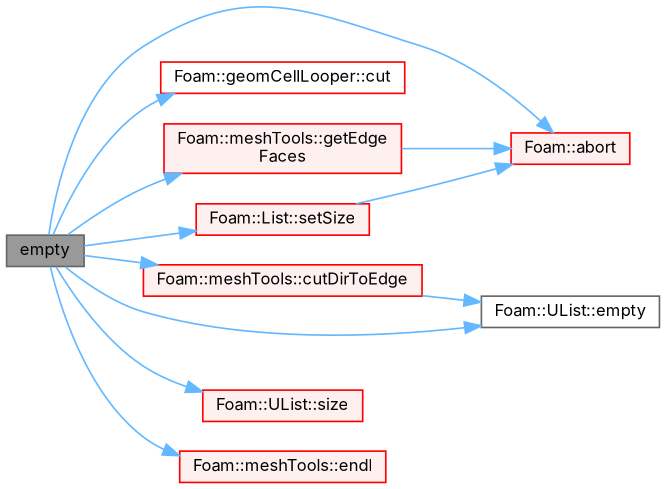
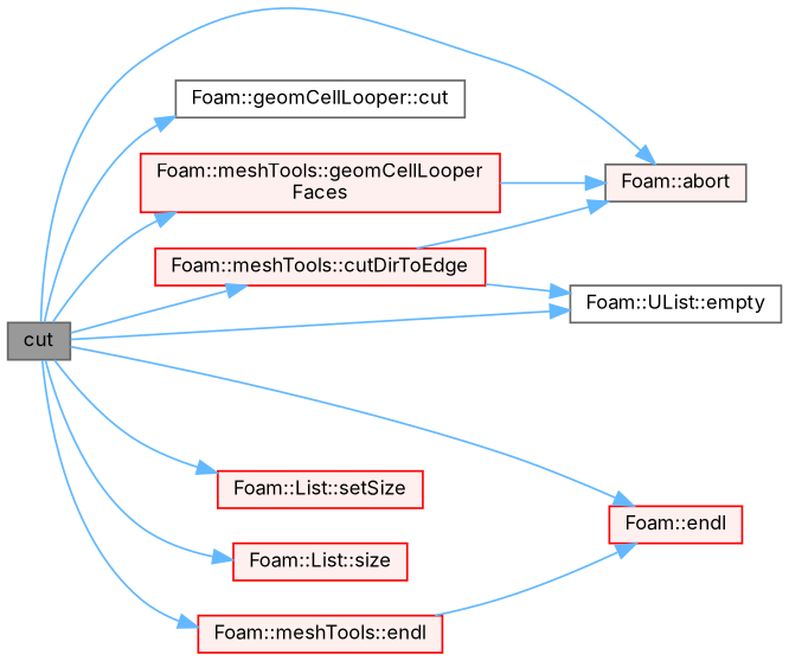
  digraph {
    fontname=Inter
    rankdir=LR
    node [color=red fillcolor="#FFF0F0" fontname=Inter fontsize=10 shape=box style=filled]
    edge [color=steelblue1 fontname=Inter fontsize=10 labelfontname=Helvetica labelfontsize=10 style=solid]
-   n1 [color=gray40 fillcolor=grey60 fontcolor=black height=0.2 label=empty width=0.4]
-   n2 [height=0.2 label="Foam::abort" width=0.4]
-   n3 [fillcolor=white height=0.2 label="Foam::geomCellLooper::cut" width=0.4]
+   n1 [color=gray40 fillcolor=grey60 fontcolor=black height=0.2 label=cut width=0.4]
+   n2 [color=grey40 height=0.2 label="Foam::abort" width=0.4]
+   n3 [color=grey40 fillcolor=white height=0.2 label="Foam::geomCellLooper::cut" width=0.4]
    n4 [height=0.2 label="Foam::meshTools::cutDirToEdge" width=0.4]
+   n5 [height=0.2 label="Foam::endl" width=0.4]
    n6 [color=grey40 fillcolor=white height=0.2 label="Foam::UList::empty" width=0.4]
-   n7 [height=0.2 label="Foam::meshTools::getEdge\lFaces" width=0.4]
+   n7 [height=0.2 label="Foam::meshTools::geomCellLooper\lFaces" width=0.4]
    n8 [height=0.2 label="Foam::List::setSize" width=0.4]
-   n9 [height=0.2 label="Foam::UList::size" width=0.4]
+   n9 [height=0.2 label="Foam::List::size" width=0.4]
    n10 [height=0.2 label="Foam::meshTools::endl" width=0.4]
    n1 -> n2
    n1 -> n3
    n1 -> n4
+   n1 -> n5
    n1 -> n6
    n1 -> n7
    n1 -> n8
    n1 -> n9
    n1 -> n10
-   n8 -> n2
+   n4 -> n2
    n4 -> n6
    n7 -> n2
+   n10 -> n5
  }
